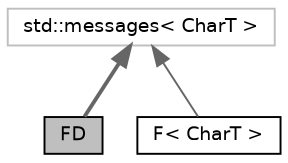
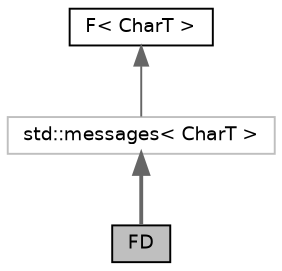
  digraph {
    node [color=black fillcolor=white fontname=Helvetica fontsize=10 shape=record style=filled]
    edge [color=gray40 dir=back fontname=Helvetica fontsize=10 labelfontname=Helvetica labelfontsize=10]
    n1 [fillcolor=grey75 fontcolor=black height=0.2 label=FD width=0.4]
    n2 [height=0.2 label="F\< CharT \>" width=0.4]
    n3 [color=grey75 height=0.2 label="std::messages\< CharT \>" width=0.4]
    n3 -> n1 [style=bold]
-   n3 -> n2 [style=solid]
+   n2 -> n3 [style=solid]
  }
